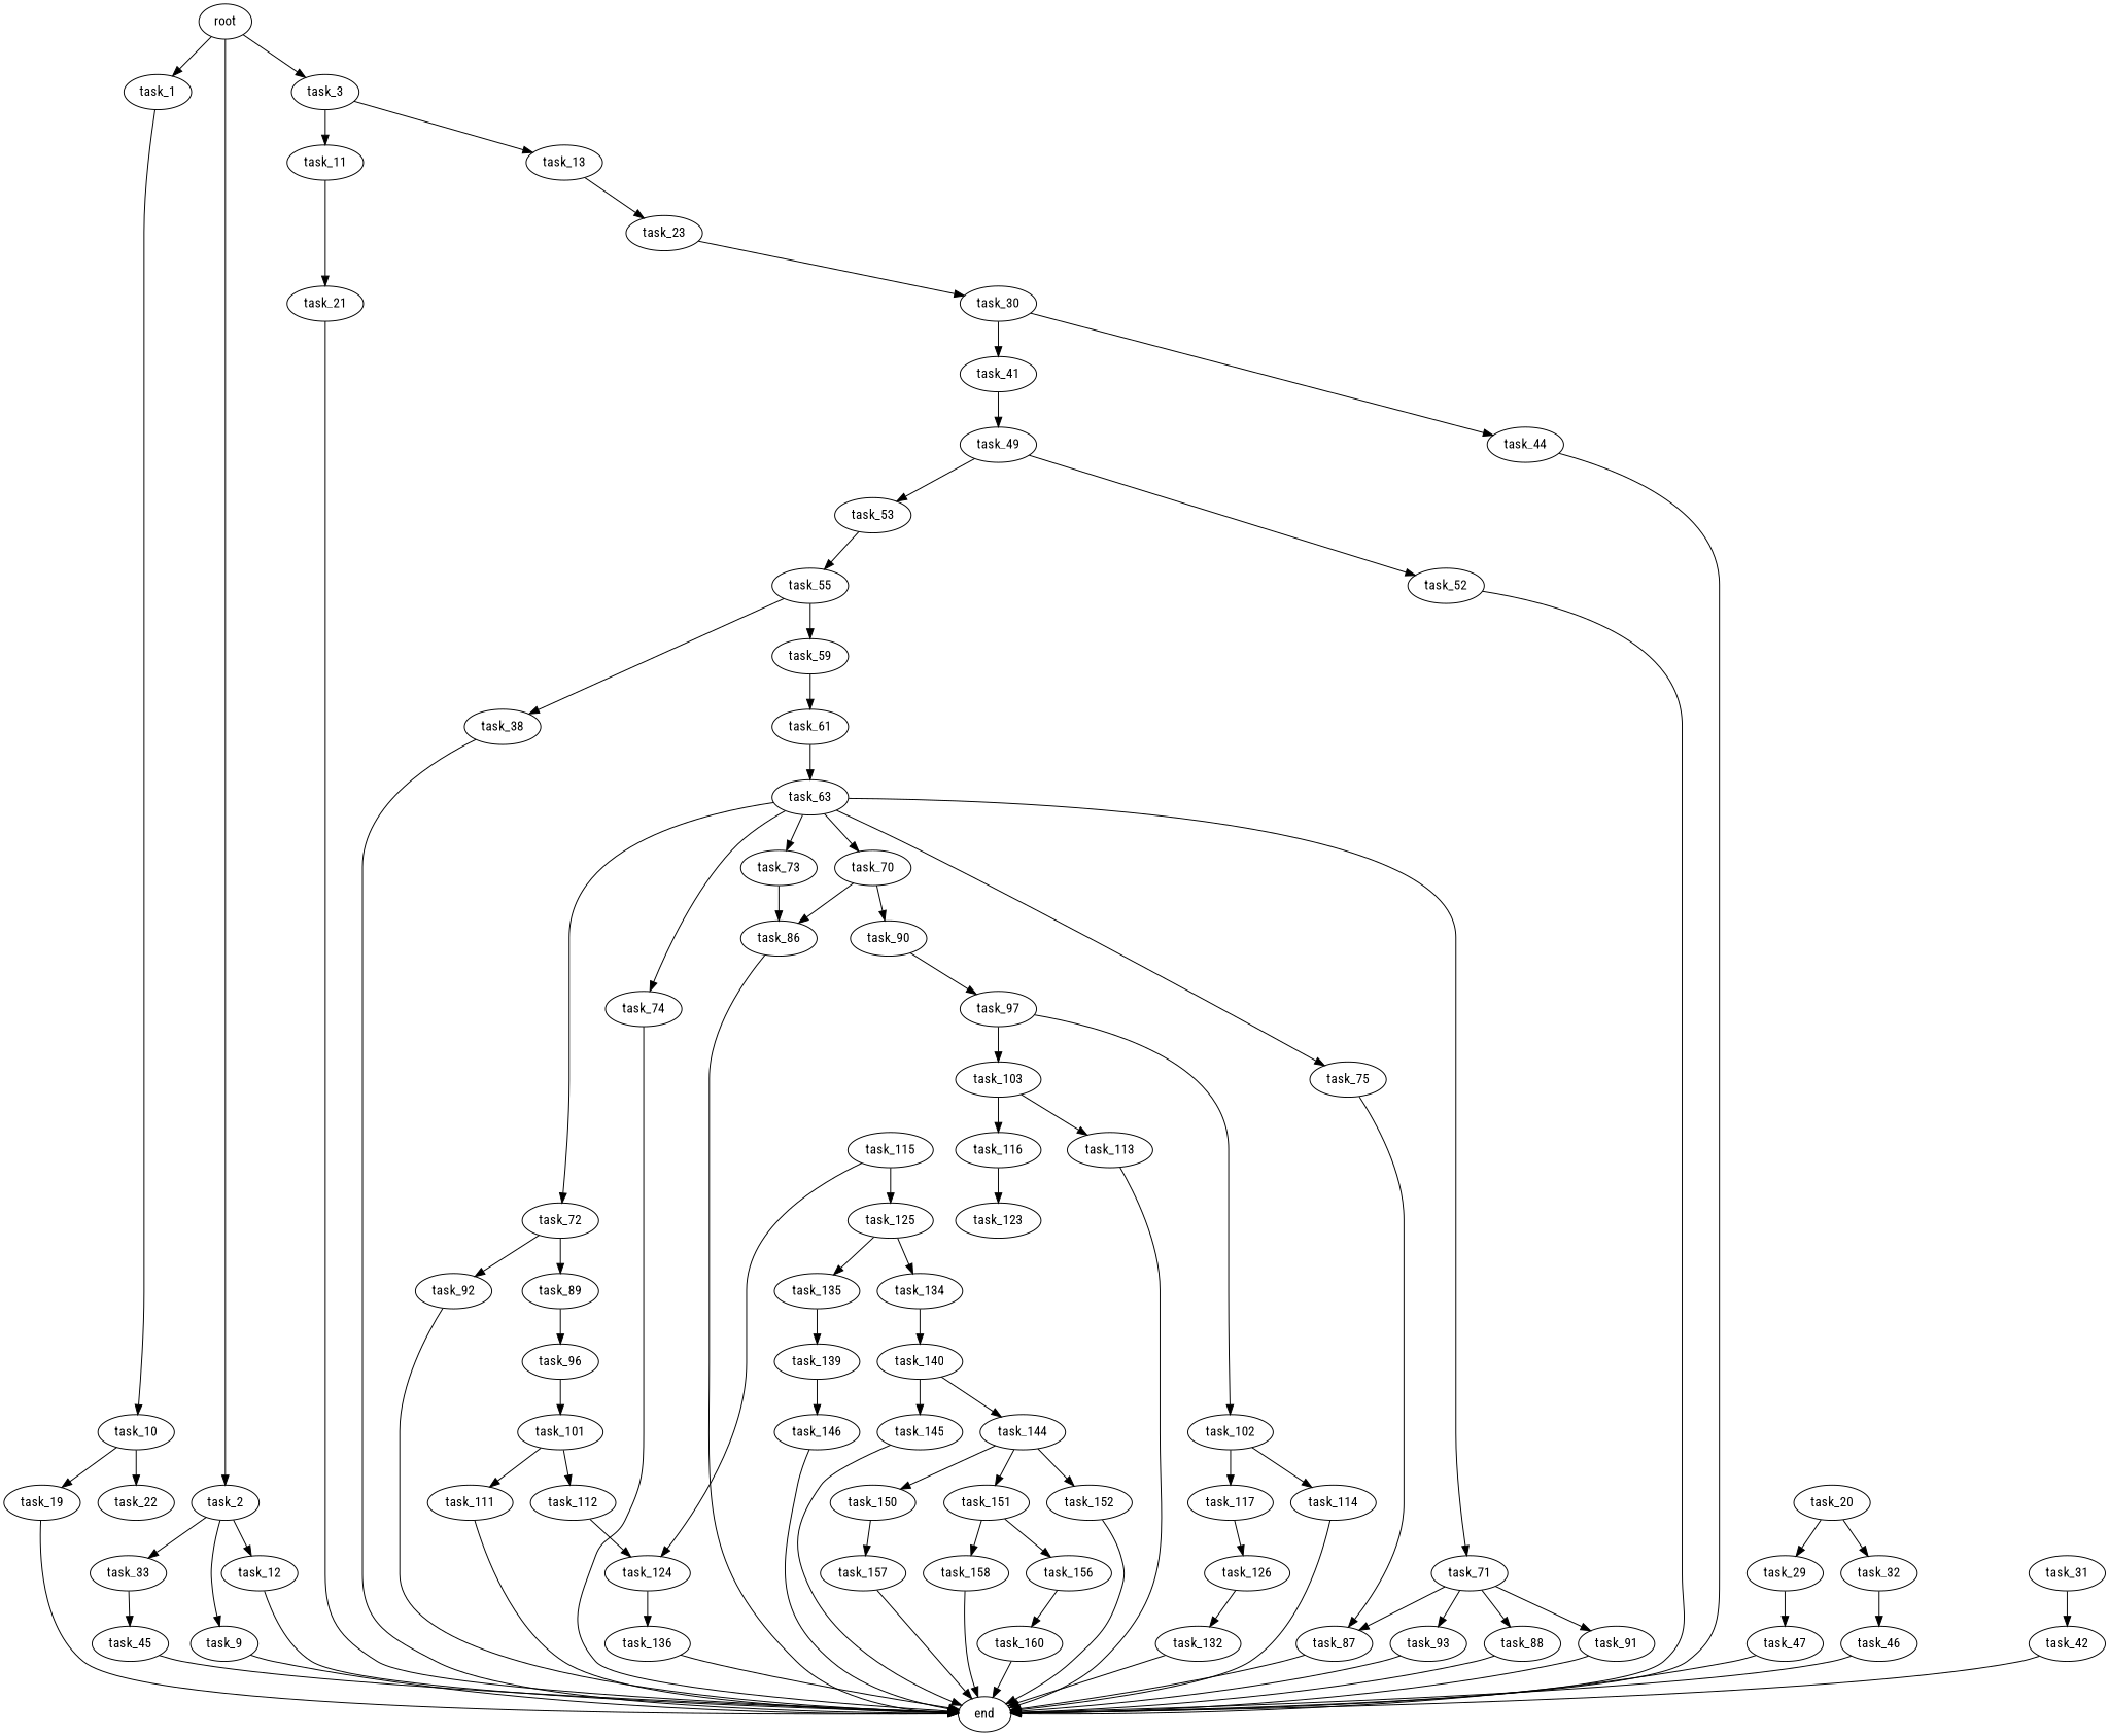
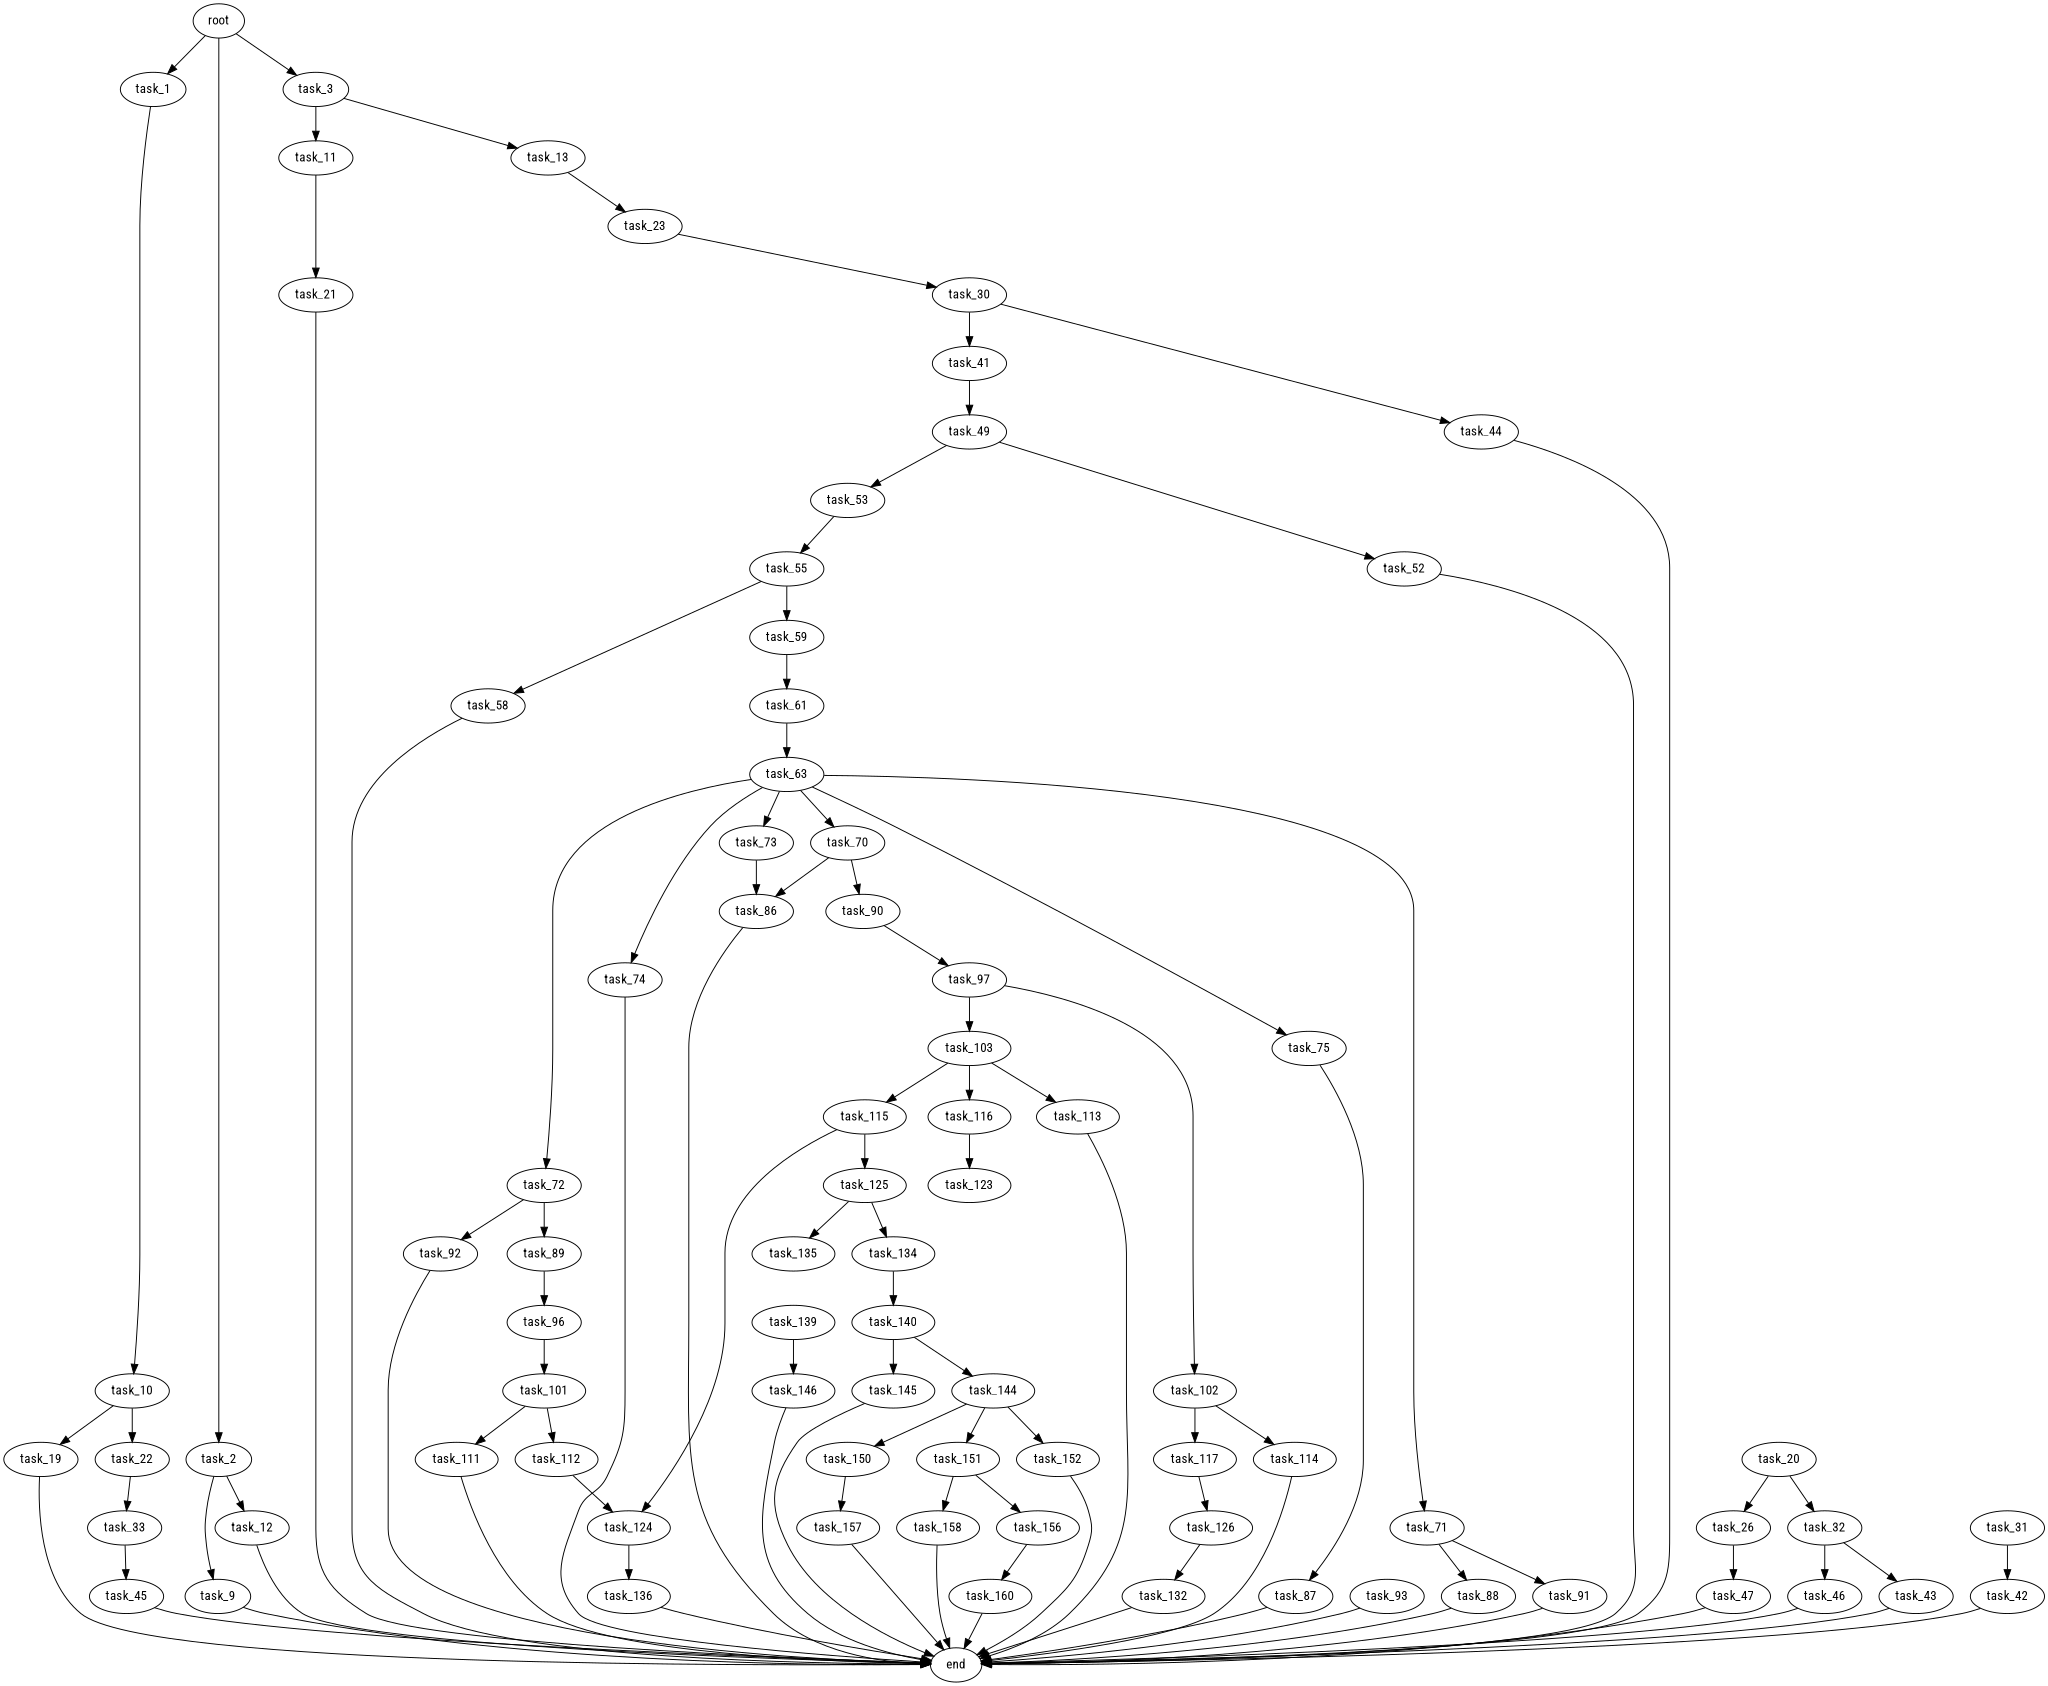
  digraph {
    fontname="Roboto Condensed"
    node [fontname="Roboto Condensed"]
    edge [fontname="Roboto Condensed"]
    root
    task_1
    task_2
    task_3
    task_10
    task_9
    task_12
    task_11
    task_13
    task_19
    task_22
    end
    task_21
    task_23
    task_33
    task_20
-   task_29
+   task_29 [label=task_26]
    task_32
    task_30
    task_47
+   task_43
    task_46
    task_45
    task_41
    task_44
    task_31
    task_42
    task_49
    task_52
    task_53
    task_55
-   task_58 [label=task_38]
+   task_58
    task_59
    task_61
    task_63
    task_70
    task_71
    task_72
    task_73
    task_74
    task_75
    task_86
    task_90
    task_87
    task_88
    task_91
    task_93
    task_89
    task_92
    task_97
    task_96
    task_101
    task_102
    task_103
    task_111
    task_112
    task_114
    task_117
    task_113
    task_115
    task_116
    task_124
    task_126
    task_125
    task_123
    task_136
    task_134
    task_135
    task_132
    task_140
    task_139
    task_144
    task_145
    task_146
    task_150
    task_151
    task_152
    task_157
    task_156
    task_158
    task_160
    root -> task_1
    root -> task_2
    root -> task_3
    task_1 -> task_10
    task_2 -> task_9
    task_2 -> task_12
    task_3 -> task_11
    task_3 -> task_13
    task_10 -> task_19
    task_10 -> task_22
    task_9 -> end
    task_12 -> end
    task_11 -> task_21
    task_13 -> task_23
    task_19 -> end
-   task_2 -> task_33
+   task_22 -> task_33
    task_21 -> end
    task_23 -> task_30
    task_33 -> task_45
    task_20 -> task_29
    task_20 -> task_32
    task_29 -> task_47
+   task_32 -> task_43
    task_32 -> task_46
    task_30 -> task_41
    task_30 -> task_44
    task_47 -> end
+   task_43 -> end
    task_46 -> end
    task_45 -> end
    task_41 -> task_49
    task_44 -> end
    task_31 -> task_42
    task_42 -> end
    task_49 -> task_52
    task_49 -> task_53
    task_52 -> end
    task_53 -> task_55
    task_55 -> task_58
    task_55 -> task_59
    task_58 -> end
    task_59 -> task_61
    task_61 -> task_63
    task_63 -> task_70
    task_63 -> task_71
    task_63 -> task_72
    task_63 -> task_73
    task_63 -> task_74
    task_63 -> task_75
    task_70 -> task_86
    task_70 -> task_90
-   task_71 -> task_87
    task_71 -> task_88
    task_71 -> task_91
-   task_71 -> task_93
    task_72 -> task_89
    task_72 -> task_92
    task_73 -> task_86
    task_74 -> end
    task_75 -> task_87
    task_86 -> end
    task_90 -> task_97
    task_87 -> end
    task_88 -> end
    task_91 -> end
    task_93 -> end
    task_89 -> task_96
    task_92 -> end
    task_97 -> task_102
    task_97 -> task_103
    task_96 -> task_101
    task_101 -> task_111
    task_101 -> task_112
    task_102 -> task_114
    task_102 -> task_117
    task_103 -> task_113
+   task_103 -> task_115
    task_103 -> task_116
    task_111 -> end
    task_112 -> task_124
    task_114 -> end
    task_117 -> task_126
    task_113 -> end
    task_115 -> task_124
    task_115 -> task_125
    task_116 -> task_123
    task_124 -> task_136
    task_126 -> task_132
    task_125 -> task_134
    task_125 -> task_135
    task_136 -> end
    task_134 -> task_140
-   task_135 -> task_139
    task_132 -> end
    task_140 -> task_144
    task_140 -> task_145
    task_139 -> task_146
    task_144 -> task_150
    task_144 -> task_151
    task_144 -> task_152
    task_145 -> end
    task_146 -> end
    task_150 -> task_157
    task_151 -> task_156
    task_151 -> task_158
    task_152 -> end
    task_157 -> end
    task_156 -> task_160
    task_158 -> end
    task_160 -> end
  }
